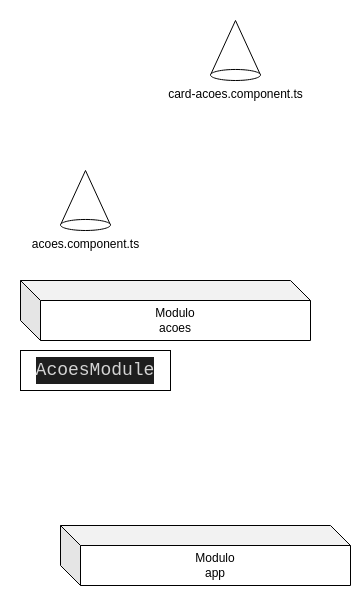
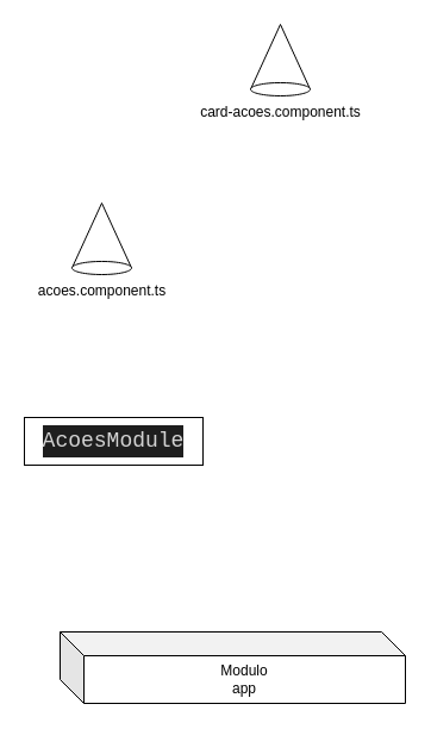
  <mxCell id="0" />
  <mxCell id="1" parent="0" />
  <mxCell id="2" value="&lt;div style=&quot;color: rgb(212 , 212 , 212) ; background-color: rgb(30 , 30 , 30) ; font-family: &amp;#34;fira code&amp;#34; , &amp;#34;menlo&amp;#34; , &amp;#34;monaco&amp;#34; , &amp;#34;courier new&amp;#34; , monospace , &amp;#34;menlo&amp;#34; , &amp;#34;monaco&amp;#34; , &amp;#34;courier new&amp;#34; , monospace ; font-size: 18px ; line-height: 27px&quot;&gt;AcoesModule&lt;/div&gt;" style="whiteSpace=wrap;html=1;rounded=0;" vertex="1" parent="1"><mxGeometry x="20" y="350" width="150" height="40" as="geometry" /></mxCell>
- <mxCell id="3" value="Modulo&lt;br&gt;acoes" style="shape=cube;whiteSpace=wrap;html=1;boundedLbl=1;backgroundOutline=1;darkOpacity=0.05;darkOpacity2=0.1;" vertex="1" parent="1"><mxGeometry x="20" y="280" width="290" height="60" as="geometry" /></mxCell>
  <mxCell id="4" value="acoes.component.ts" style="verticalLabelPosition=bottom;verticalAlign=top;html=1;shape=mxgraph.basic.cone" vertex="1" parent="1"><mxGeometry x="60" y="170" width="50" height="60" as="geometry" /></mxCell>
  <mxCell id="5" value="card-acoes.component.ts" style="verticalLabelPosition=bottom;verticalAlign=top;html=1;shape=mxgraph.basic.cone" vertex="1" parent="1"><mxGeometry x="210" y="20" width="50" height="60" as="geometry" /></mxCell>
- <mxCell id="6" value="Modulo&lt;br&gt;app" style="shape=cube;whiteSpace=wrap;html=1;boundedLbl=1;backgroundOutline=1;darkOpacity=0.05;darkOpacity2=0.1;" vertex="1" parent="1"><mxGeometry x="60" y="525" width="290" height="60" as="geometry" /></mxCell>
+ <mxCell id="6" value="Modulo&lt;br&gt;app" style="shape=cube;whiteSpace=wrap;html=1;boundedLbl=1;backgroundOutline=1;darkOpacity=0.05;darkOpacity2=0.1;" vertex="1" parent="1"><mxGeometry x="50" y="530" width="290" height="60" as="geometry" /></mxCell>
